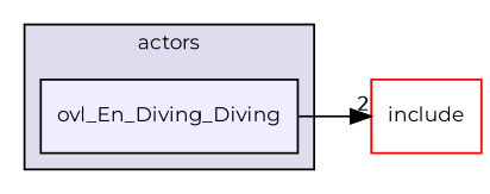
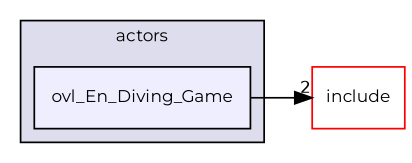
  digraph {
    compound=true
    rankdir=LR
    fontname=Montserrat
    node [fontname=Montserrat fontsize=10 shape=box style=filled]
-   n1 [fillcolor="#eeeeff" label=ovl_En_Diving_Diving pencolor=black]
+   n1 [fillcolor="#eeeeff" label=ovl_En_Diving_Game pencolor=black]
    n2 [color=red fillcolor=white label=include]
    subgraph cluster_1 {
      bgcolor="#ddddee"
      fontsize=10
      label=actors
      pencolor=black
      n1
    }
    n1 -> n2 [headlabel=2 labeldistance=1.5 labelfontname=Helvetica labelfontsize=10 fontname=Montserrat]
  }
